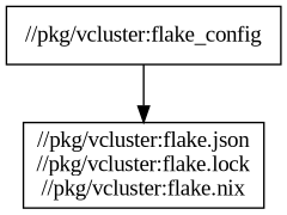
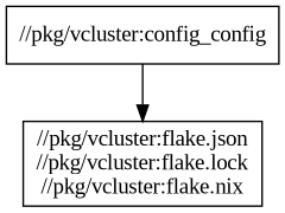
  digraph {
    fontname="Liberation Serif"
    node [shape=box fontname="Liberation Serif"]
-   "//pkg/vcluster:flake_config"
+   "//pkg/vcluster:flake_config" [label="//pkg/vcluster:config_config"]
    "//pkg/vcluster:flake.json\n//pkg/vcluster:flake.lock\n//pkg/vcluster:flake.nix"
    "//pkg/vcluster:flake_config" -> "//pkg/vcluster:flake.json\n//pkg/vcluster:flake.lock\n//pkg/vcluster:flake.nix" [fontname="Liberation Serif"]
  }
